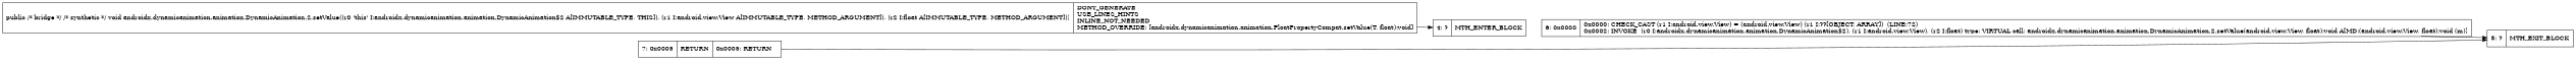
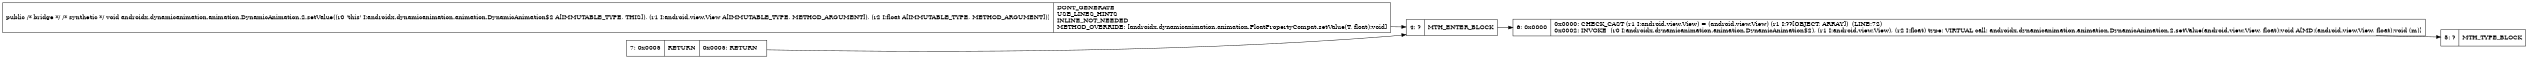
  digraph {
    rankdir=LR
    node [shape=record]
    n1 [label="{4\:\ ?|MTH_ENTER_BLOCK\l}"]
    n2 [label="{6\:\ 0x0000|0x0000: CHECK_CAST (r1 I:android.view.View) = (android.view.View) (r1 I:??[OBJECT, ARRAY])  (LINE:72)\l0x0002: INVOKE  (r0 I:androidx.dynamicanimation.animation.DynamicAnimation$2), (r1 I:android.view.View), (r2 I:float) type: VIRTUAL call: androidx.dynamicanimation.animation.DynamicAnimation.2.setValue(android.view.View, float):void A[MD:(android.view.View, float):void (m)]\l}"]
-   n3 [label="{5\:\ ?|MTH_EXIT_BLOCK\l}"]
+   n3 [label="{5\:\ ?|MTH_TYPE_BLOCK\l}"]
    n4 [label="{7\:\ 0x0005|RETURN\l|0x0005: RETURN   \l}"]
    n5 [label="{public \/* bridge *\/ \/* synthetic *\/ void androidx.dynamicanimation.animation.DynamicAnimation.2.setValue((r0 'this' I:androidx.dynamicanimation.animation.DynamicAnimation$2 A[IMMUTABLE_TYPE, THIS]), (r1 I:android.view.View A[IMMUTABLE_TYPE, METHOD_ARGUMENT]), (r2 I:float A[IMMUTABLE_TYPE, METHOD_ARGUMENT]))  | DONT_GENERATE\lUSE_LINES_HINTS\lINLINE_NOT_NEEDED\lMETHOD_OVERRIDE: [androidx.dynamicanimation.animation.FloatPropertyCompat.setValue(T, float):void]\l}"]
+   n1 -> n2
    n2 -> n3
-   n4 -> n3
+   n4 -> n1
    n5 -> n1
  }
